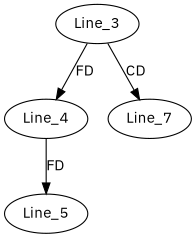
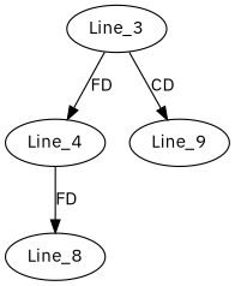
  digraph {
    fontname="IBM Plex Sans"
    node [fontname="IBM Plex Sans"]
    edge [fontname="IBM Plex Sans"]
    Line_3
    Line_4
-   Line_7
-   Line_5
+   Line_7 [label=Line_9]
+   Line_5 [label=Line_8]
    Line_3 -> Line_4 [label=FD]
    Line_3 -> Line_7 [label=CD]
    Line_4 -> Line_5 [label=FD]
  }
